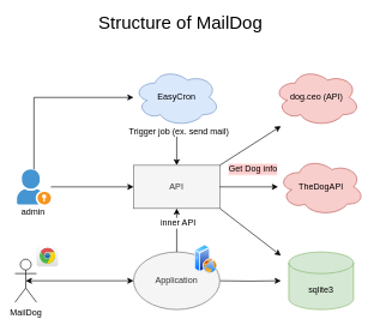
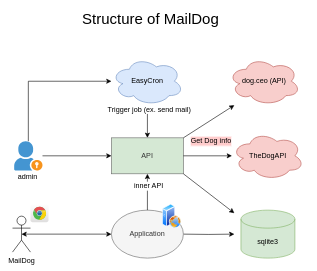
  <mxCell id="0" />
  <mxCell id="1" parent="0" />
  <mxCell id="2" style="edgeStyle=orthogonalEdgeStyle;rounded=0;orthogonalLoop=1;jettySize=auto;html=1;entryX=1;entryY=0.5;entryDx=0;entryDy=0;startArrow=classic;startFill=1;endArrow=none;endFill=0;" edge="1" parent="1" target="6"><mxGeometry relative="1" as="geometry"><mxPoint x="390" y="390" as="sourcePoint" /></mxGeometry></mxCell>
  <mxCell id="3" value="sqlite3" style="shape=cylinder3;whiteSpace=wrap;html=1;boundedLbl=1;backgroundOutline=1;size=15;fillColor=#d5e8d4;strokeColor=#82b366;" vertex="1" parent="1"><mxGeometry x="401" y="350" width="90" height="80" as="geometry" /></mxCell>
  <mxCell id="4" style="edgeStyle=orthogonalEdgeStyle;rounded=0;orthogonalLoop=1;jettySize=auto;html=1;startArrow=classic;startFill=1;endArrow=none;endFill=0;" edge="1" parent="1" source="5" target="15"><mxGeometry relative="1" as="geometry" /></mxCell>
  <mxCell id="5" value="EasyCron" style="ellipse;shape=cloud;whiteSpace=wrap;html=1;fillColor=#dae8fc;strokeColor=#6c8ebf;" vertex="1" parent="1"><mxGeometry x="185" y="95" width="120" height="80" as="geometry" /></mxCell>
  <mxCell id="6" value="Application" style="ellipse;whiteSpace=wrap;html=1;fillColor=#f5f5f5;fontColor=#333333;strokeColor=#666666;" vertex="1" parent="1"><mxGeometry x="185" y="350" width="120" height="80" as="geometry" /></mxCell>
  <mxCell id="7" value="MailDog" style="shape=umlActor;verticalLabelPosition=bottom;verticalAlign=top;html=1;outlineConnect=0;" vertex="1" parent="1"><mxGeometry x="20" y="360" width="30" height="60" as="geometry" /></mxCell>
  <mxCell id="8" value="" style="endArrow=classic;startArrow=classic;html=1;rounded=0;entryX=0;entryY=0.5;entryDx=0;entryDy=0;exitX=0.5;exitY=0.5;exitDx=0;exitDy=0;exitPerimeter=0;" edge="1" parent="1" source="7" target="6"><mxGeometry width="50" height="50" relative="1" as="geometry"><mxPoint x="100" y="390" as="sourcePoint" /><mxPoint x="150" y="340" as="targetPoint" /></mxGeometry></mxCell>
  <mxCell id="9" value="" style="shape=image;html=1;verticalAlign=top;verticalLabelPosition=bottom;labelBackgroundColor=#ffffff;imageAspect=0;aspect=fixed;image=https://cdn3.iconfinder.com/data/icons/gis/layer-sqlite-add.png;direction=east;" vertex="1" parent="1"><mxGeometry x="452" y="335" width="32" height="32" as="geometry" /></mxCell>
  <mxCell id="10" value="" style="shape=image;html=1;verticalAlign=top;verticalLabelPosition=bottom;labelBackgroundColor=#ffffff;imageAspect=0;aspect=fixed;image=https://cdn1.iconfinder.com/data/icons/Futurosoft%20Icons%200.5.2/128x128/mimetypes/Schedule_File.png" vertex="1" parent="1"><mxGeometry x="255" y="85" width="38" height="38" as="geometry" /></mxCell>
  <mxCell id="11" value="" style="aspect=fixed;perimeter=ellipsePerimeter;html=1;align=center;shadow=0;dashed=0;spacingTop=3;image;image=img/lib/active_directory/web_server.svg;" vertex="1" parent="1"><mxGeometry x="270" y="340" width="32" height="40" as="geometry" /></mxCell>
  <mxCell id="12" value="" style="dashed=0;outlineConnect=0;html=1;align=center;labelPosition=center;verticalLabelPosition=bottom;verticalAlign=top;shape=mxgraph.webicons.chrome;gradientColor=#DFDEDE" vertex="1" parent="1"><mxGeometry x="50" y="340" width="30" height="30" as="geometry" /></mxCell>
  <mxCell id="13" value="" style="shape=image;imageAspect=0;aspect=fixed;verticalLabelPosition=bottom;verticalAlign=top;image=https://cdn.worldvectorlogo.com/logos/next-js.svg;" vertex="1" parent="1"><mxGeometry x="200" y="335" width="38" height="38" as="geometry" /></mxCell>
  <mxCell id="14" style="edgeStyle=orthogonalEdgeStyle;rounded=0;orthogonalLoop=1;jettySize=auto;html=1;" edge="1" parent="1" source="15" target="21"><mxGeometry relative="1" as="geometry" /></mxCell>
  <mxCell id="15" value="" style="shadow=0;dashed=0;html=1;strokeColor=none;fillColor=#4495D1;labelPosition=center;verticalLabelPosition=bottom;verticalAlign=top;align=center;outlineConnect=0;shape=mxgraph.veeam.portal_admin;" vertex="1" parent="1"><mxGeometry x="22.8" y="235" width="47.2" height="48.8" as="geometry" /></mxCell>
  <mxCell id="16" value="admin" style="text;html=1;resizable=0;autosize=1;align=center;verticalAlign=middle;points=[];fillColor=none;strokeColor=none;rounded=0;" vertex="1" parent="1"><mxGeometry x="20" y="283.8" width="50" height="20" as="geometry" /></mxCell>
  <mxCell id="17" style="edgeStyle=orthogonalEdgeStyle;rounded=0;orthogonalLoop=1;jettySize=auto;html=1;startArrow=classic;startFill=1;endArrow=none;endFill=0;" edge="1" parent="1" source="21" target="6"><mxGeometry relative="1" as="geometry"><Array as="points"><mxPoint x="245" y="295" /><mxPoint x="245" y="295" /></Array></mxGeometry></mxCell>
  <mxCell id="18" value="inner API" style="edgeLabel;html=1;align=center;verticalAlign=middle;resizable=0;points=[];fontSize=12;" vertex="1" connectable="0" parent="17"><mxGeometry x="-0.353" y="1" relative="1" as="geometry"><mxPoint as="offset" /></mxGeometry></mxCell>
  <mxCell id="19" style="edgeStyle=orthogonalEdgeStyle;rounded=0;orthogonalLoop=1;jettySize=auto;html=1;startArrow=classic;startFill=1;endArrow=none;endFill=0;" edge="1" parent="1" source="21" target="5"><mxGeometry relative="1" as="geometry" /></mxCell>
  <mxCell id="20" value="Trigger job (ex. send mail)" style="edgeLabel;html=1;align=center;verticalAlign=middle;resizable=0;points=[];fontSize=12;" vertex="1" connectable="0" parent="19"><mxGeometry x="0.781" y="-2" relative="1" as="geometry"><mxPoint as="offset" /></mxGeometry></mxCell>
- <mxCell id="21" value="API" style="rounded=0;whiteSpace=wrap;html=1;fillColor=#f5f5f5;fontColor=#333333;strokeColor=#666666;" vertex="1" parent="1"><mxGeometry x="185" y="229.4" width="120" height="60" as="geometry" /></mxCell>
+ <mxCell id="21" value="API" style="rounded=0;whiteSpace=wrap;html=1;fillColor=#d5e8d4;fontColor=#333333;strokeColor=#666666;" vertex="1" parent="1"><mxGeometry x="185" y="229.4" width="120" height="60" as="geometry" /></mxCell>
  <mxCell id="22" value="" style="shape=image;imageAspect=0;aspect=fixed;verticalLabelPosition=bottom;verticalAlign=top;image=https://cdn.worldvectorlogo.com/logos/next-js.svg;" vertex="1" parent="1"><mxGeometry x="200" y="205" width="38" height="38" as="geometry" /></mxCell>
  <mxCell id="23" value="dog.ceo (API)" style="ellipse;shape=cloud;whiteSpace=wrap;html=1;fillColor=#f8cecc;strokeColor=#b85450;" vertex="1" parent="1"><mxGeometry x="380" y="95" width="120" height="80" as="geometry" /></mxCell>
  <mxCell id="24" style="edgeStyle=orthogonalEdgeStyle;rounded=0;orthogonalLoop=1;jettySize=auto;html=1;entryX=1;entryY=0.5;entryDx=0;entryDy=0;fontSize=12;startArrow=classic;startFill=1;endArrow=none;endFill=0;" edge="1" parent="1" source="26" target="21"><mxGeometry relative="1" as="geometry" /></mxCell>
  <mxCell id="25" value="Get Dog info" style="edgeLabel;html=1;align=center;verticalAlign=middle;resizable=0;points=[];fontSize=12;labelBorderColor=#FFFFFF;spacingTop=1;spacingBottom=1;spacingRight=1;spacingLeft=1;labelBackgroundColor=#FFCCCC;" vertex="1" connectable="0" parent="24"><mxGeometry x="0.185" y="3" relative="1" as="geometry"><mxPoint x="12" y="-28" as="offset" /></mxGeometry></mxCell>
  <mxCell id="26" value="&lt;font style=&quot;font-size: 12px&quot;&gt;TheDogAPI&lt;/font&gt;" style="ellipse;shape=cloud;whiteSpace=wrap;html=1;fillColor=#f8cecc;strokeColor=#b85450;" vertex="1" parent="1"><mxGeometry x="386" y="219.4" width="120" height="80" as="geometry" /></mxCell>
  <mxCell id="27" value="" style="shape=image;html=1;verticalAlign=top;verticalLabelPosition=bottom;labelBackgroundColor=#ffffff;imageAspect=0;aspect=fixed;image=https://cdn3.iconfinder.com/data/icons/animals-105/150/icon_animal_cachorro-128.png;fontSize=12;" vertex="1" parent="1"><mxGeometry x="452" y="215" width="38" height="38" as="geometry" /></mxCell>
  <mxCell id="28" value="" style="shape=image;html=1;verticalAlign=top;verticalLabelPosition=bottom;labelBackgroundColor=#ffffff;imageAspect=0;aspect=fixed;image=https://cdn3.iconfinder.com/data/icons/animals-105/150/icon_animal_cachorro-128.png;fontSize=12;" vertex="1" parent="1"><mxGeometry x="452" y="85" width="38" height="38" as="geometry" /></mxCell>
  <mxCell id="29" value="" style="endArrow=classic;html=1;rounded=0;fontSize=12;exitX=1;exitY=0;exitDx=0;exitDy=0;" edge="1" parent="1" source="21"><mxGeometry width="50" height="50" relative="1" as="geometry"><mxPoint x="340" y="205" as="sourcePoint" /><mxPoint x="390" y="175" as="targetPoint" /></mxGeometry></mxCell>
  <mxCell id="30" value="" style="endArrow=classic;html=1;rounded=0;fontSize=12;exitX=1;exitY=0;exitDx=0;exitDy=0;" edge="1" parent="1"><mxGeometry width="50" height="50" relative="1" as="geometry"><mxPoint x="305" y="289.4" as="sourcePoint" /><mxPoint x="390" y="355" as="targetPoint" /></mxGeometry></mxCell>
  <mxCell id="31" value="&lt;span style=&quot;&quot;&gt;&lt;font style=&quot;font-size: 25px&quot;&gt;Structure of MailDog&lt;/font&gt;&lt;/span&gt;" style="text;html=1;resizable=0;autosize=1;align=center;verticalAlign=middle;points=[];fillColor=none;strokeColor=none;rounded=0;labelBackgroundColor=#FFFFFF;labelBorderColor=#FFFFFF;fontSize=12;" vertex="1" parent="1"><mxGeometry x="130" y="20" width="240" height="20" as="geometry" /></mxCell>
